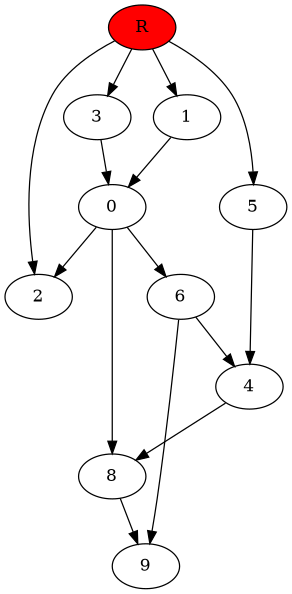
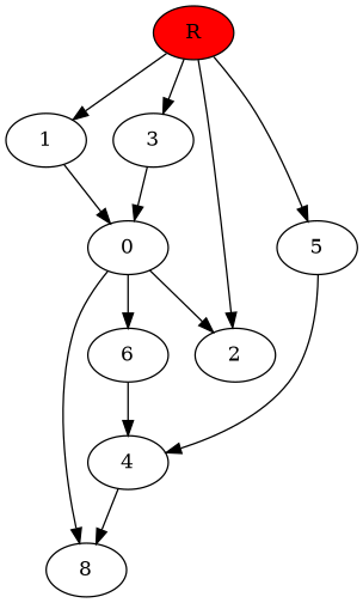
  digraph {
    n1 [label=0]
    1
    6
    2
    8
    3
    5
    4
-   9
    R [fillcolor="#ff0000" style=filled]
    n1 -> 6
    n1 -> 2
    n1 -> 8
    1 -> n1
    6 -> 4
-   6 -> 9
-   8 -> 9
    3 -> n1
    5 -> 4
    4 -> 8
    R -> 1
    R -> 2
    R -> 3
    R -> 5
  }
